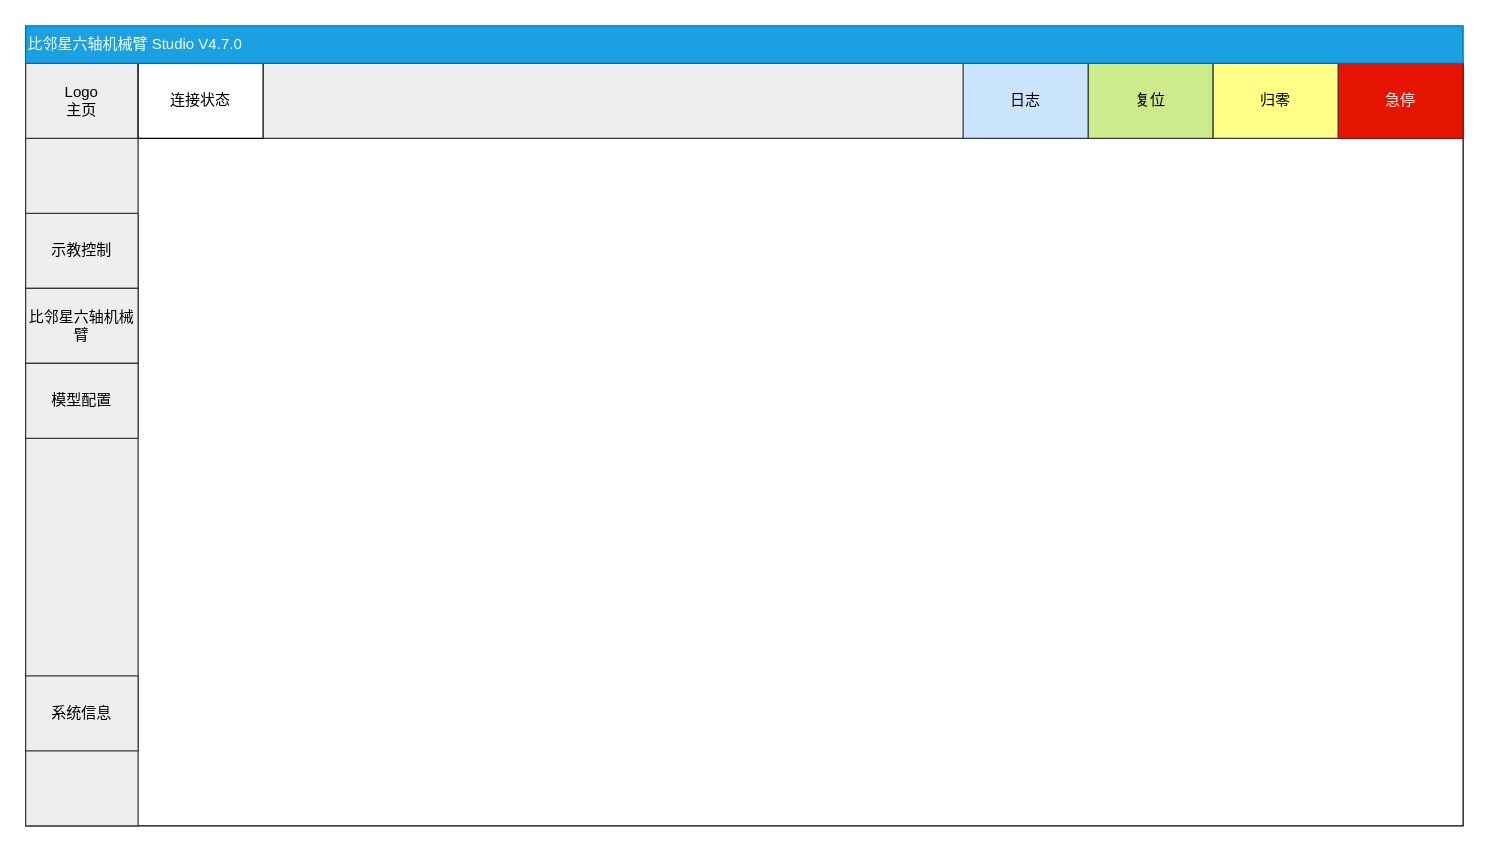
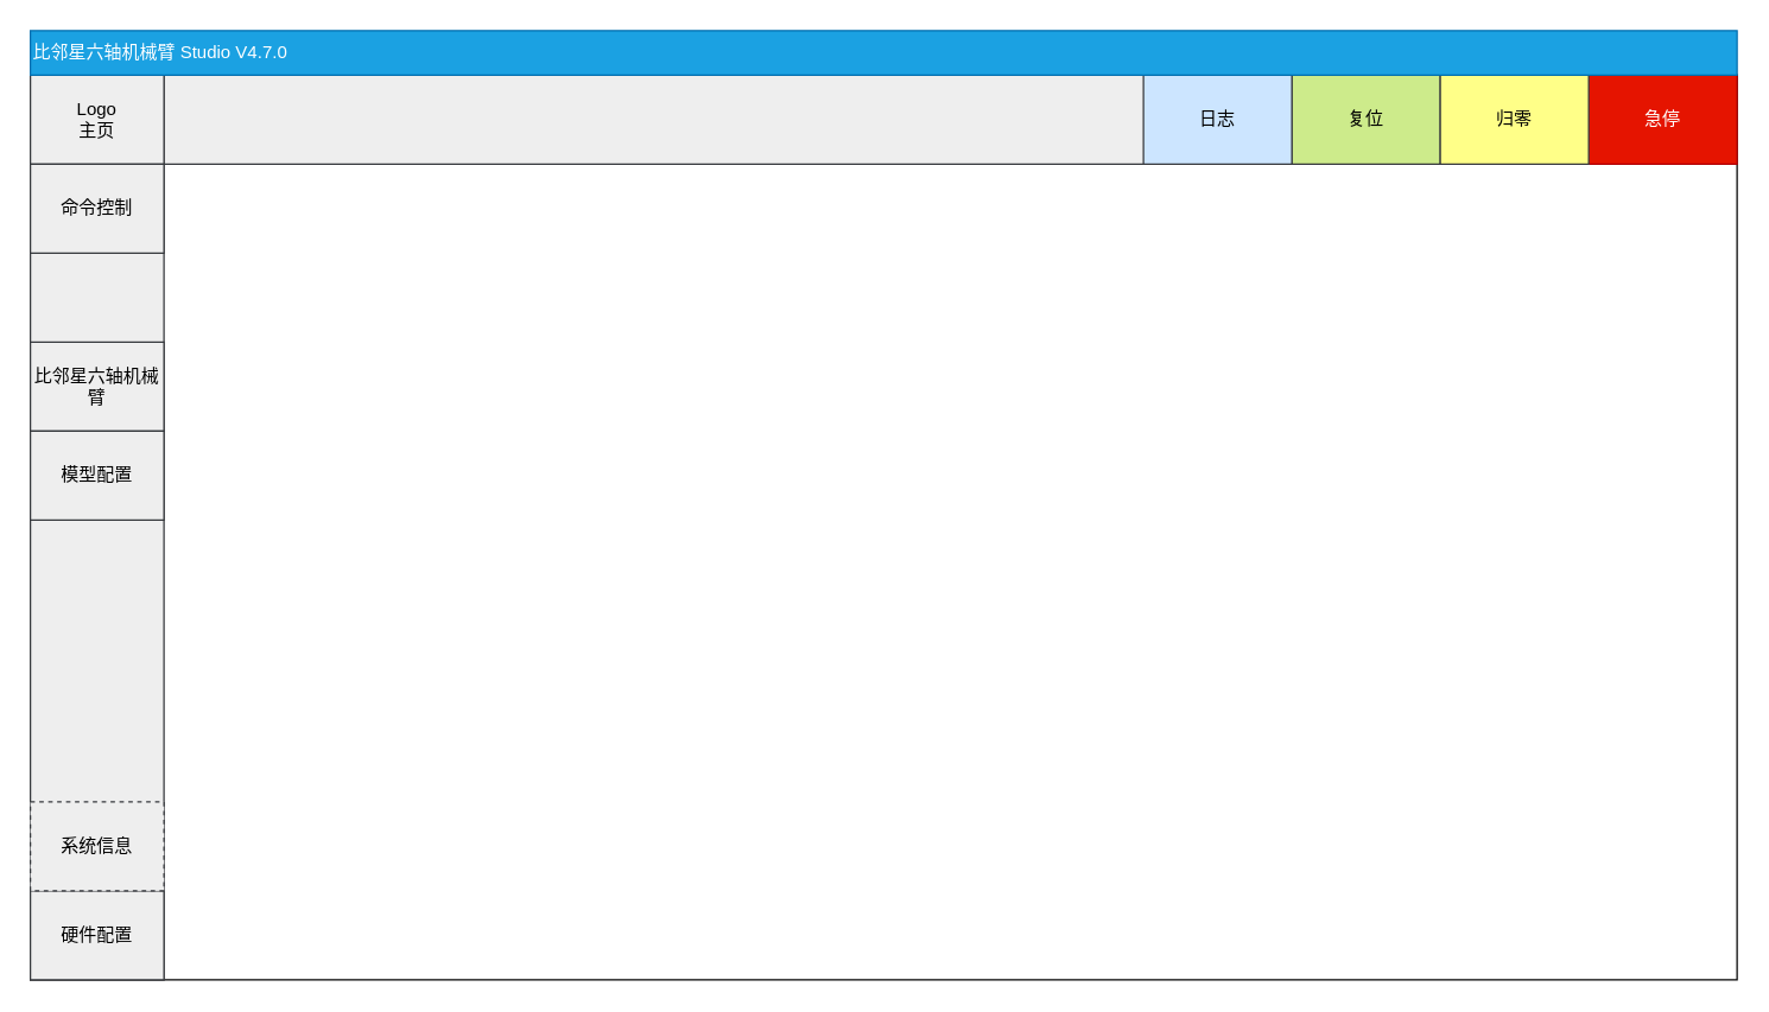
  <mxCell id="0" />
  <mxCell id="1" parent="0" />
  <mxCell id="2" value="" style="rounded=0;whiteSpace=wrap;html=1;" vertex="1" parent="1"><mxGeometry x="20" y="50" width="1150" height="610" as="geometry" /></mxCell>
  <mxCell id="3" value="" style="rounded=0;whiteSpace=wrap;html=1;fillColor=#eeeeee;strokeColor=#36393d;" vertex="1" parent="1"><mxGeometry x="107" y="50" width="1063" height="60" as="geometry" /></mxCell>
  <mxCell id="4" value="" style="rounded=0;whiteSpace=wrap;html=1;fillColor=#eeeeee;strokeColor=#36393d;" vertex="1" parent="1"><mxGeometry x="20" y="50" width="90" height="610" as="geometry" /></mxCell>
  <mxCell id="5" value="" style="rounded=0;whiteSpace=wrap;html=1;fillColor=#eeeeee;strokeColor=#36393d;" vertex="1" parent="1"><mxGeometry x="20" y="50" width="90" height="60" as="geometry" /></mxCell>
- <mxCell id="7" value="示教控制" style="rounded=0;whiteSpace=wrap;html=1;fillColor=#eeeeee;strokeColor=#36393d;" vertex="1" parent="1"><mxGeometry x="20" y="170" width="90" height="60" as="geometry" /></mxCell>
+ <mxCell id="6" value="命令控制" style="rounded=0;whiteSpace=wrap;html=1;fillColor=#eeeeee;strokeColor=#36393d;" vertex="1" parent="1"><mxGeometry x="20" y="110" width="90" height="60" as="geometry" /></mxCell>
  <mxCell id="8" value="比邻星六轴机械臂" style="rounded=0;whiteSpace=wrap;html=1;fillColor=#eeeeee;strokeColor=#36393d;" vertex="1" parent="1"><mxGeometry x="20" y="230" width="90" height="60" as="geometry" /></mxCell>
- <mxCell id="10" value="系统信息" style="rounded=0;whiteSpace=wrap;html=1;fillColor=#eeeeee;strokeColor=#36393d;" vertex="1" parent="1"><mxGeometry x="20" y="540" width="90" height="60" as="geometry" /></mxCell>
+ <mxCell id="9" value="硬件配置" style="rounded=0;whiteSpace=wrap;html=1;fillColor=#eeeeee;strokeColor=#36393d;" vertex="1" parent="1"><mxGeometry x="20" y="600" width="90" height="60" as="geometry" /></mxCell>
+ <mxCell id="10" value="系统信息" style="rounded=0;whiteSpace=wrap;html=1;fillColor=#eeeeee;strokeColor=#36393d;dashed=1;" vertex="1" parent="1"><mxGeometry x="20" y="540" width="90" height="60" as="geometry" /></mxCell>
  <mxCell id="11" value="Logo&lt;br&gt;主页" style="text;html=1;strokeColor=none;fillColor=none;align=center;verticalAlign=middle;whiteSpace=wrap;rounded=0;" vertex="1" parent="1"><mxGeometry x="35" y="65" width="60" height="30" as="geometry" /></mxCell>
- <mxCell id="12" value="连接状态" style="rounded=0;whiteSpace=wrap;html=1;" vertex="1" parent="1"><mxGeometry x="110" y="50" width="100" height="60" as="geometry" /></mxCell>
  <mxCell id="13" value="急停" style="rounded=0;whiteSpace=wrap;html=1;fillColor=#e51400;fontColor=#ffffff;strokeColor=#B20000;" vertex="1" parent="1"><mxGeometry x="1070" y="50" width="100" height="60" as="geometry" /></mxCell>
  <mxCell id="14" value="复位" style="rounded=0;whiteSpace=wrap;html=1;fillColor=#cdeb8b;strokeColor=#36393d;" vertex="1" parent="1"><mxGeometry x="870" y="50" width="100" height="60" as="geometry" /></mxCell>
  <mxCell id="15" value="日志" style="rounded=0;whiteSpace=wrap;html=1;fillColor=#cce5ff;strokeColor=#36393d;" vertex="1" parent="1"><mxGeometry x="770" y="50" width="100" height="60" as="geometry" /></mxCell>
  <mxCell id="16" value="归零" style="rounded=0;whiteSpace=wrap;html=1;fillColor=#ffff88;strokeColor=#36393d;" vertex="1" parent="1"><mxGeometry x="970" y="50" width="100" height="60" as="geometry" /></mxCell>
  <mxCell id="17" value="比邻星六轴机械臂 Studio V4.7.0&amp;nbsp; &amp;nbsp; &amp;nbsp; &amp;nbsp; &amp;nbsp; &amp;nbsp; &amp;nbsp; &amp;nbsp; &amp;nbsp; &amp;nbsp; &amp;nbsp;&amp;nbsp;" style="rounded=0;whiteSpace=wrap;html=1;align=left;fillColor=#1ba1e2;strokeColor=#006EAF;fontColor=#ffffff;" vertex="1" parent="1"><mxGeometry x="20" y="20" width="1150" height="30" as="geometry" /></mxCell>
  <mxCell id="18" value="模型配置" style="rounded=0;whiteSpace=wrap;html=1;fillColor=#eeeeee;strokeColor=#36393d;" vertex="1" parent="1"><mxGeometry x="20" y="290" width="90" height="60" as="geometry" /></mxCell>
